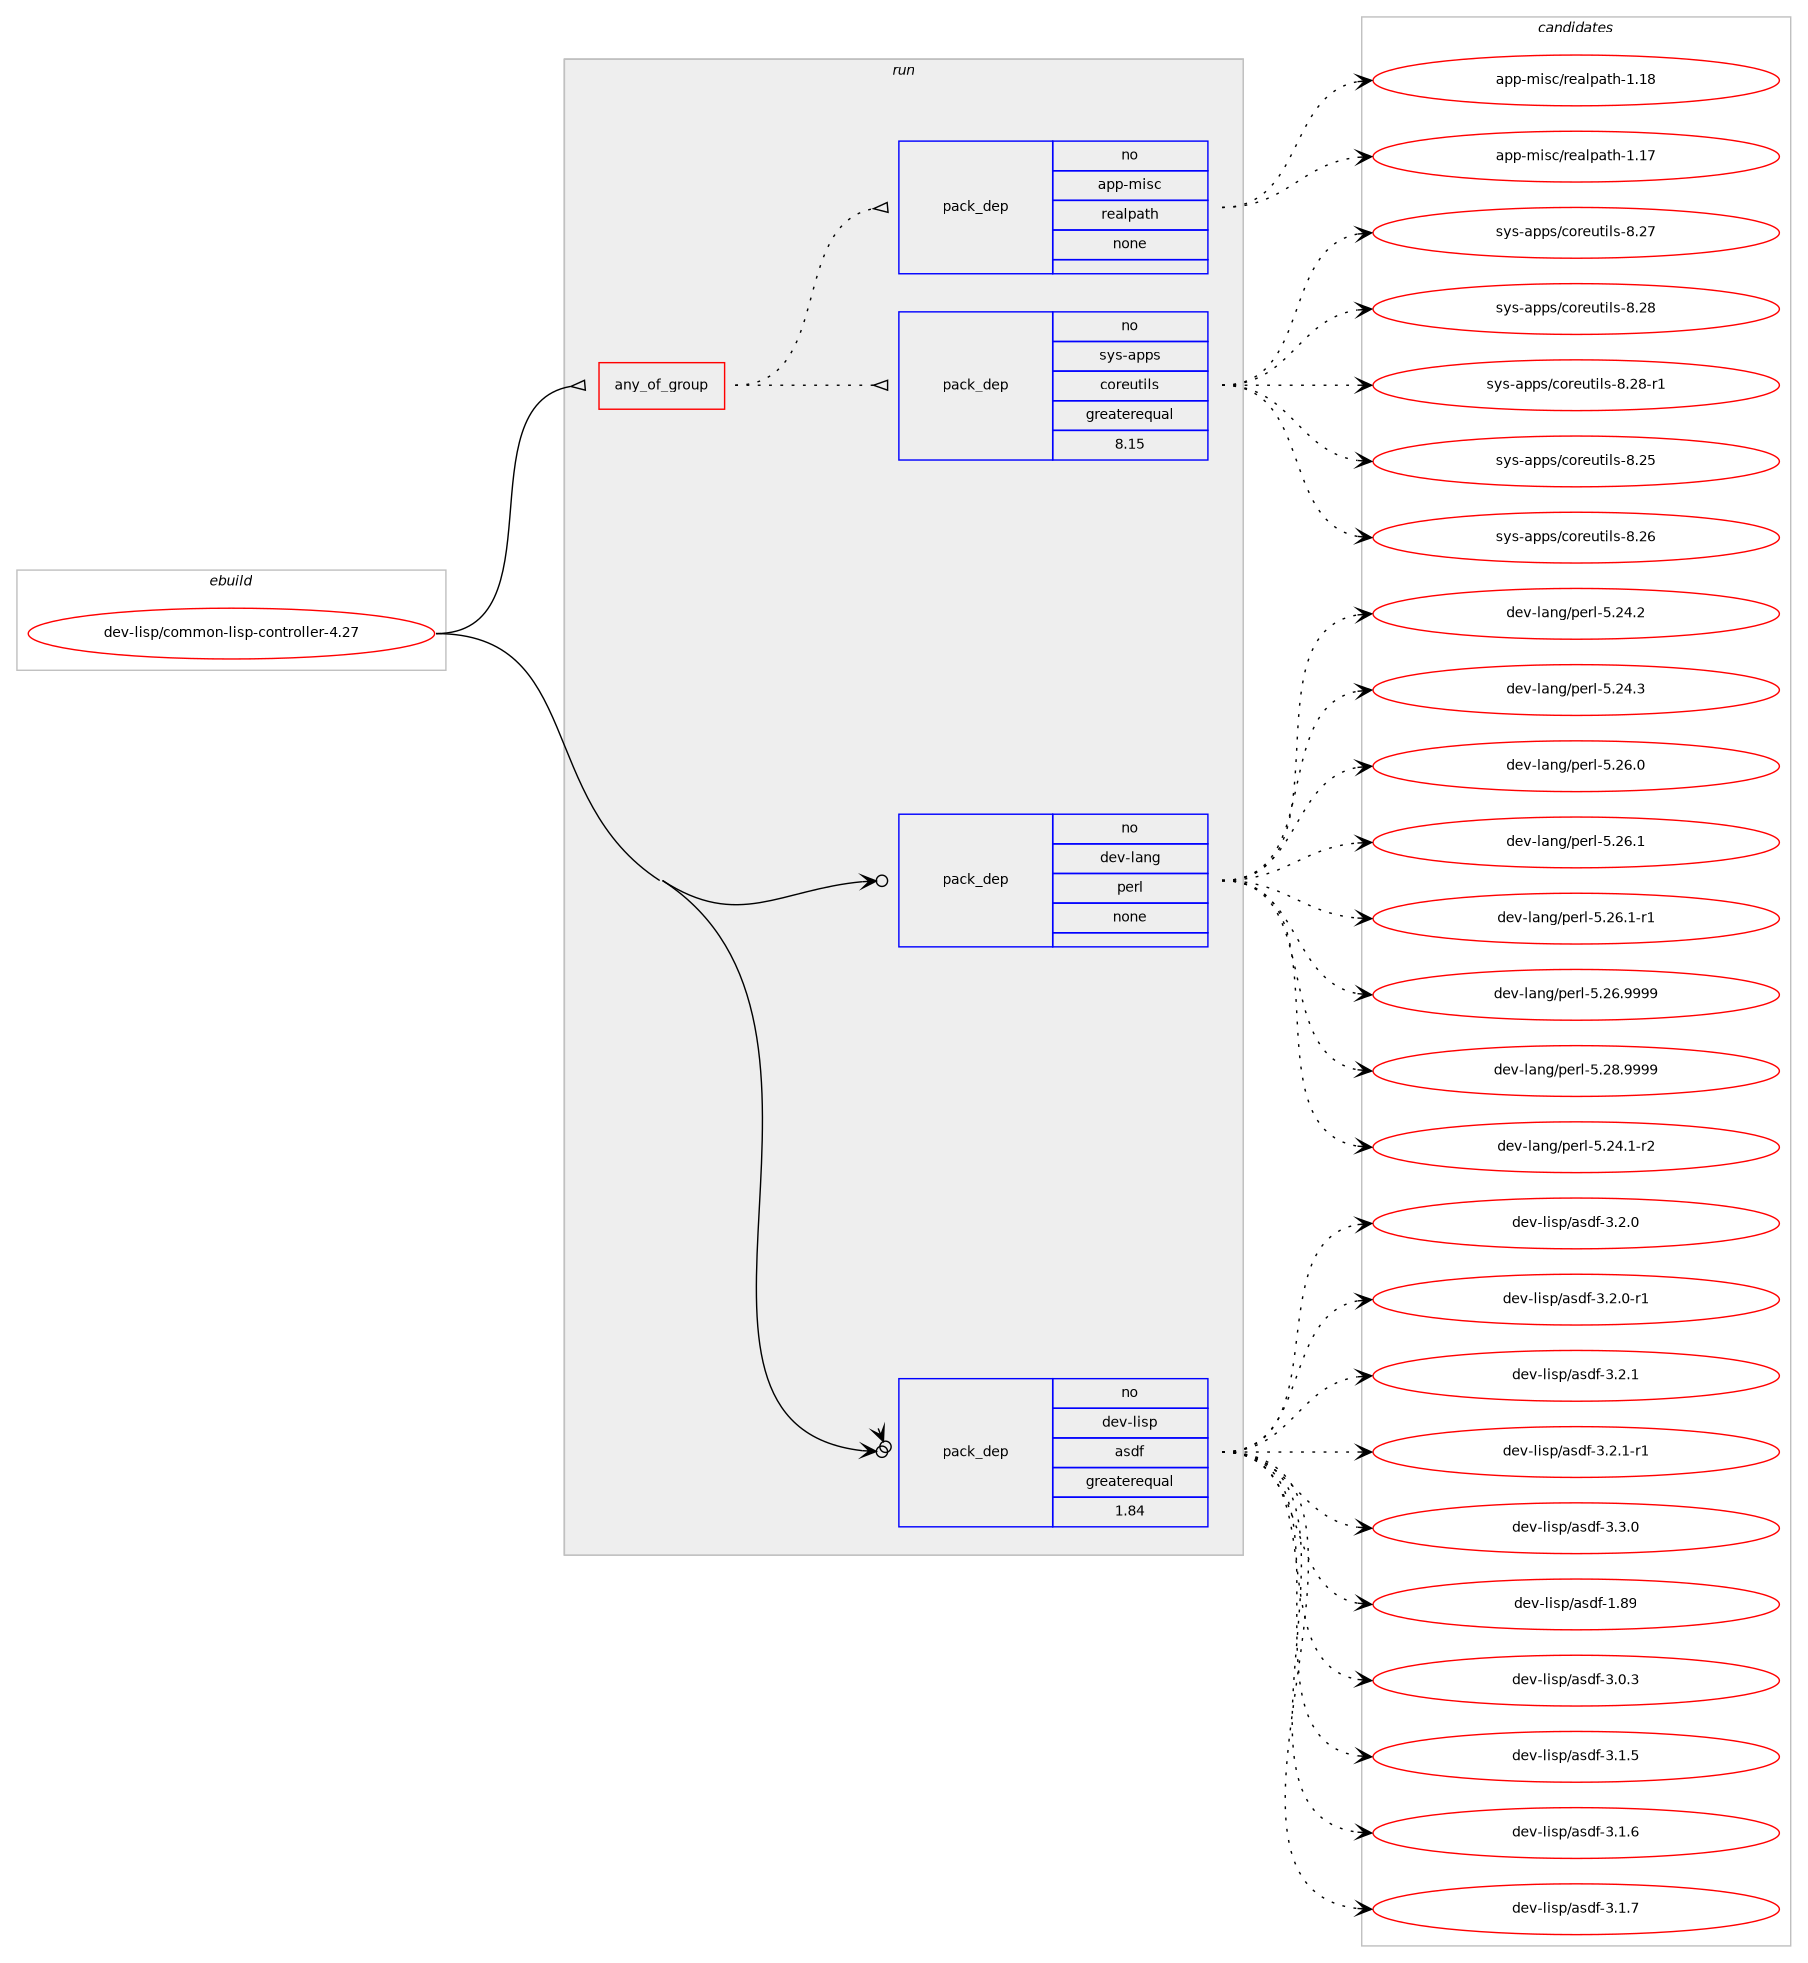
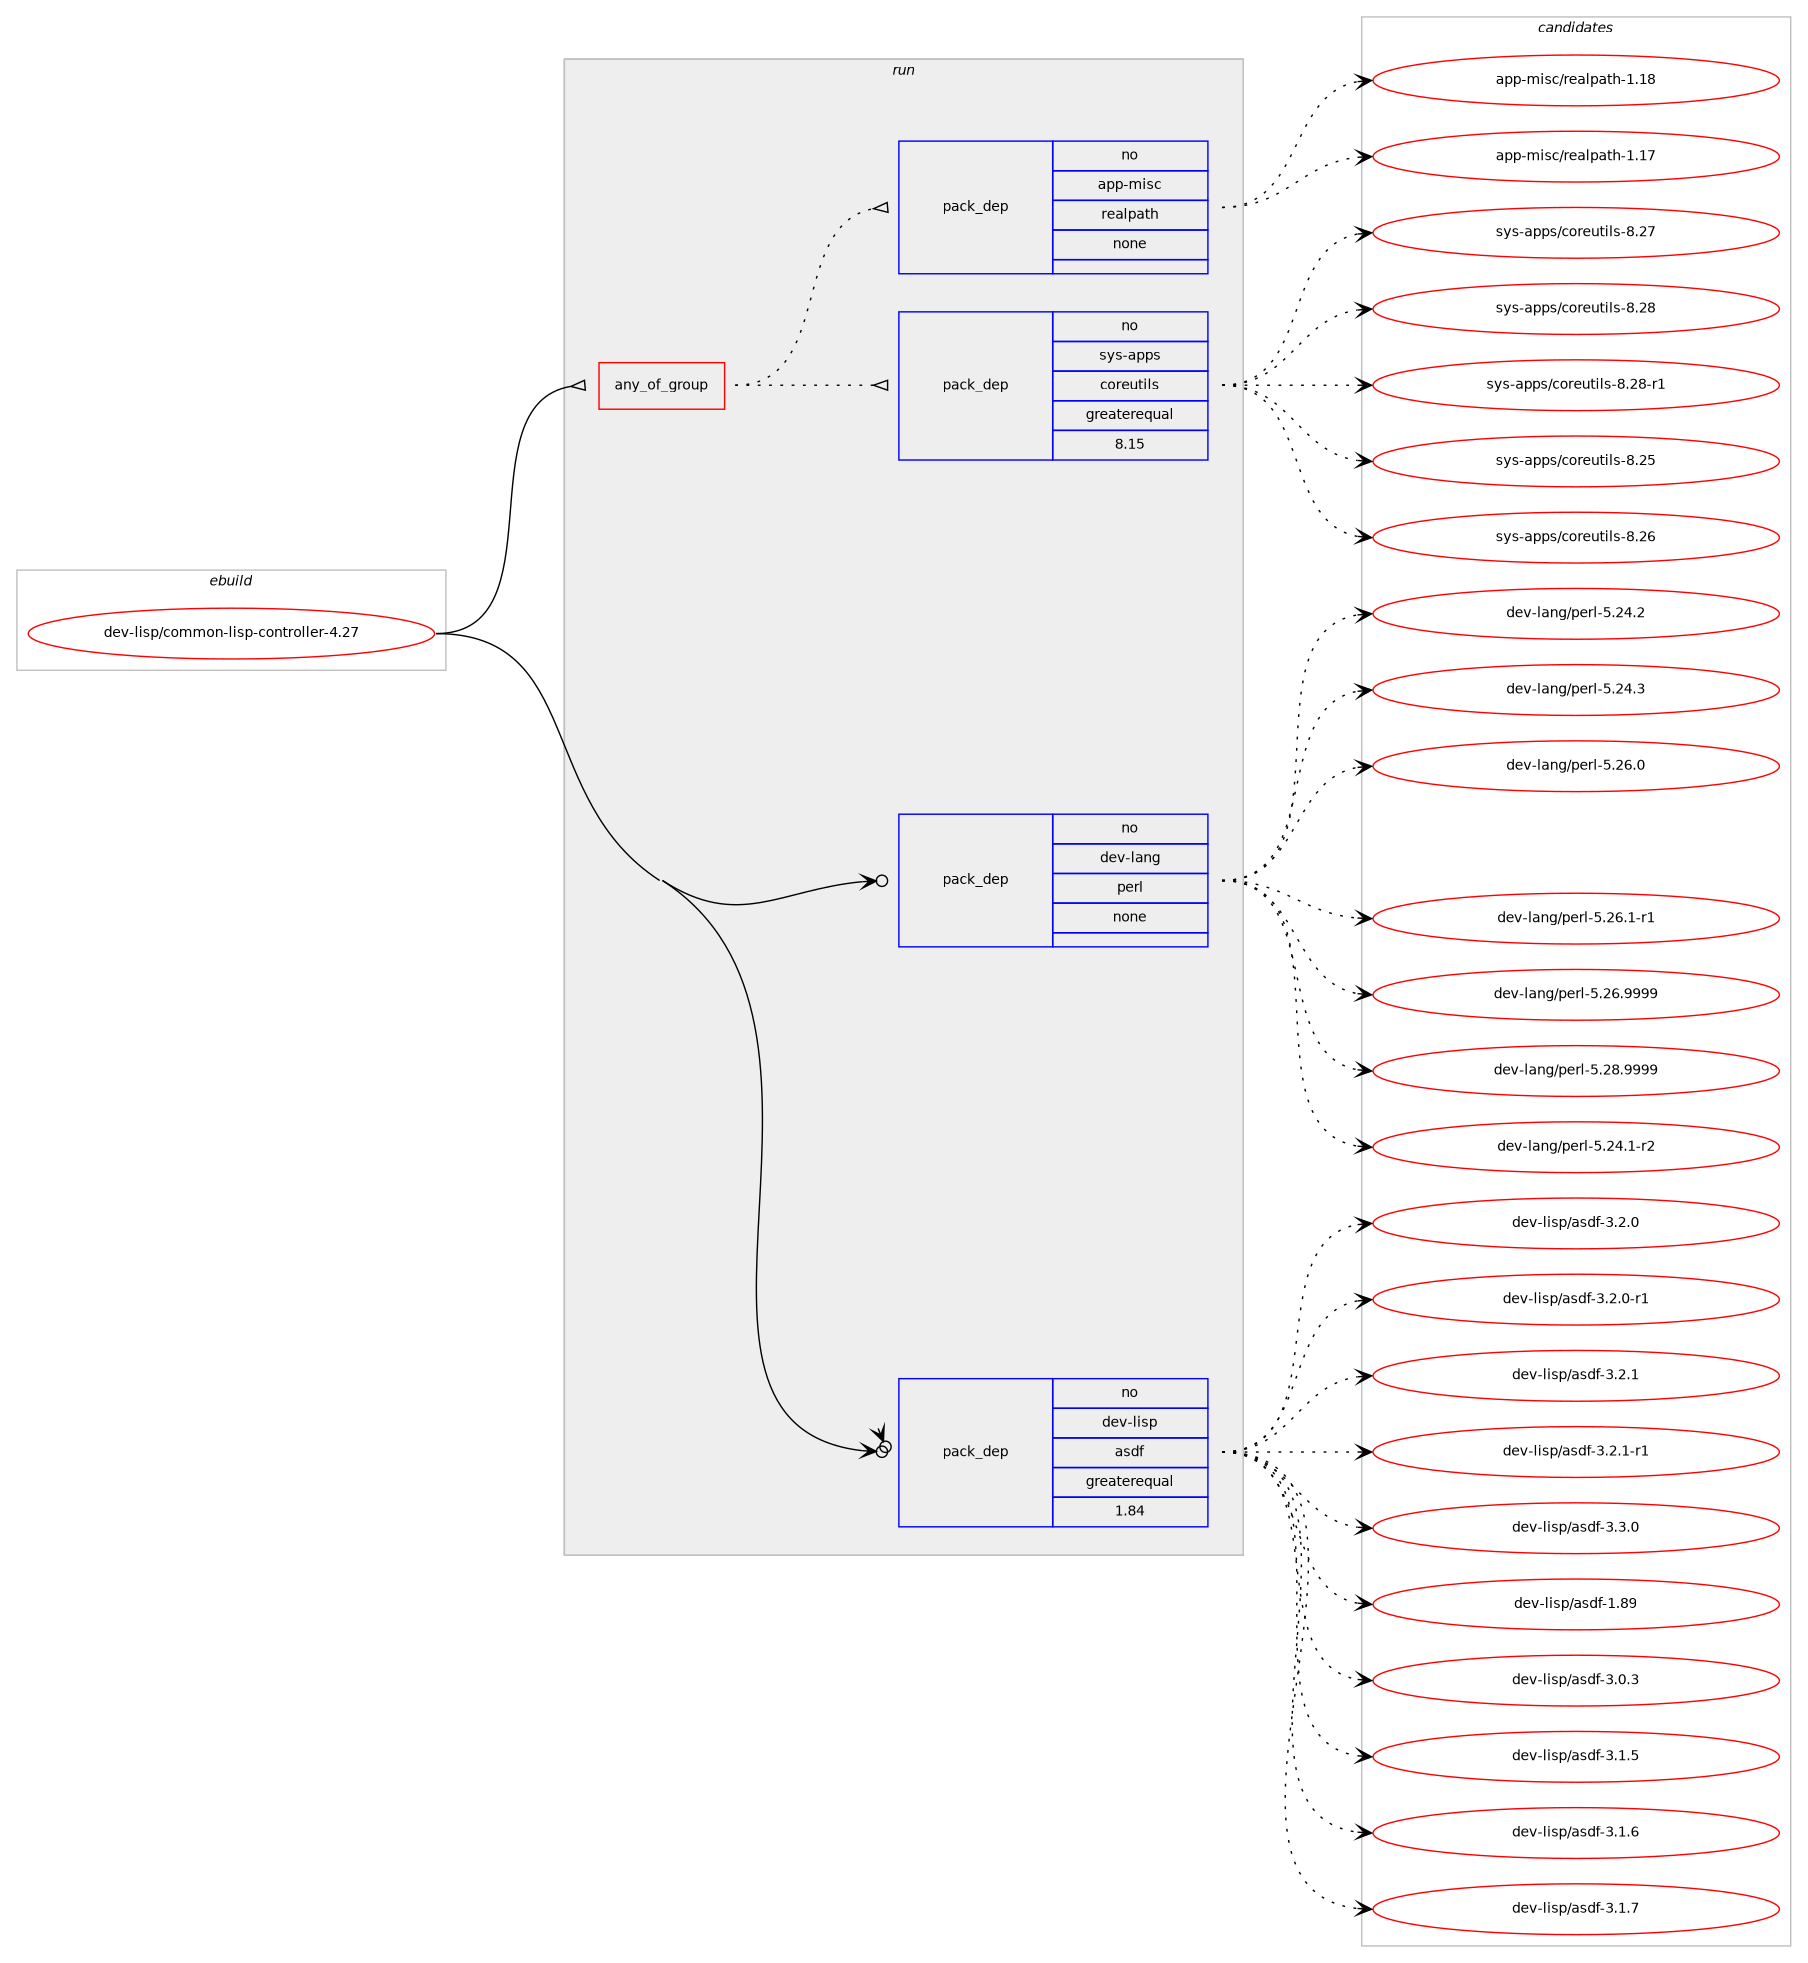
  digraph {
    compound=true
    concentrate=true
    fontname=Helvetica
    fontsize=10
    newrank=true
    rankdir=LR
    ranksep=1.5
    node [color=red fontname=Helvetica fontsize=10]
    edge [arrowhead=vee headport=w style=dotted tailport=e weight=100]
    n1 [label="dev-lisp/common-lisp-controller-4.27" width=4]
    n2 [color=blue label=<<TABLE BORDER="0" CELLBORDER="1" CELLSPACING="0" CELLPADDING="4" WIDTH="220"><TR><TD ROWSPAN="6" CELLPADDING="30">pack_dep</TD></TR><TR><TD WIDTH="110">no</TD></TR><TR><TD>sys-apps</TD></TR><TR><TD>coreutils</TD></TR><TR><TD>greaterequal</TD></TR><TR><TD>8.15</TD></TR></TABLE>> shape=none]
    n3 [color=blue label=<<TABLE BORDER="0" CELLBORDER="1" CELLSPACING="0" CELLPADDING="4" WIDTH="220"><TR><TD ROWSPAN="6" CELLPADDING="30">pack_dep</TD></TR><TR><TD WIDTH="110">no</TD></TR><TR><TD>app-misc</TD></TR><TR><TD>realpath</TD></TR><TR><TD>none</TD></TR><TR><TD></TD></TR></TABLE>> shape=none]
    n4 [label=<<TABLE BORDER="0" CELLBORDER="1" CELLSPACING="0" CELLPADDING="4"><TR><TD CELLPADDING="10">any_of_group</TD></TR></TABLE>> shape=none]
    n5 [color=blue label=<<TABLE BORDER="0" CELLBORDER="1" CELLSPACING="0" CELLPADDING="4" WIDTH="220"><TR><TD ROWSPAN="6" CELLPADDING="30">pack_dep</TD></TR><TR><TD WIDTH="110">no</TD></TR><TR><TD>dev-lang</TD></TR><TR><TD>perl</TD></TR><TR><TD>none</TD></TR><TR><TD></TD></TR></TABLE>> shape=none]
    n6 [color=blue label=<<TABLE BORDER="0" CELLBORDER="1" CELLSPACING="0" CELLPADDING="4" WIDTH="220"><TR><TD ROWSPAN="6" CELLPADDING="30">pack_dep</TD></TR><TR><TD WIDTH="110">no</TD></TR><TR><TD>dev-lisp</TD></TR><TR><TD>asdf</TD></TR><TR><TD>greaterequal</TD></TR><TR><TD>1.84</TD></TR></TABLE>> shape=none]
    n7 [label="sys-apps/coreutils-8.25" width=4]
    n8 [label="sys-apps/coreutils-8.26" width=4]
    n9 [label="sys-apps/coreutils-8.27" width=4]
    n10 [label="sys-apps/coreutils-8.28" width=4]
    n11 [label="sys-apps/coreutils-8.28-r1" width=4]
    n12 [label="dev-lang/perl-5.24.1-r2" width=4]
    n13 [label="dev-lang/perl-5.24.2" width=4]
    n14 [label="dev-lang/perl-5.24.3" width=4]
    n15 [label="dev-lang/perl-5.26.0" width=4]
-   n16 [label="dev-lang/perl-5.26.1" width=4]
    n17 [label="dev-lang/perl-5.26.1-r1" width=4]
    n18 [label="dev-lang/perl-5.26.9999" width=4]
    n19 [label="dev-lang/perl-5.28.9999" width=4]
    n20 [label="app-misc/realpath-1.17" width=4]
    n21 [label="app-misc/realpath-1.18" width=4]
    n22 [label="dev-lisp/asdf-1.89" width=4]
    n23 [label="dev-lisp/asdf-3.0.3" width=4]
    n24 [label="dev-lisp/asdf-3.1.5" width=4]
    n25 [label="dev-lisp/asdf-3.1.6" width=4]
    n26 [label="dev-lisp/asdf-3.1.7" width=4]
    n27 [label="dev-lisp/asdf-3.2.0" width=4]
    n28 [label="dev-lisp/asdf-3.2.0-r1" width=4]
    n29 [label="dev-lisp/asdf-3.2.1" width=4]
    n30 [label="dev-lisp/asdf-3.2.1-r1" width=4]
    n31 [label="dev-lisp/asdf-3.3.0" width=4]
    subgraph cluster_1 {
      color=gray
      label=<<i>ebuild</i>>
      rank=same
      n1
    }
    subgraph cluster_2 {
      color=gray
      label=<<i>dependencies</i>>
      subgraph cluster_3 {
        color=gray
        fillcolor="#eeeeee"
        label=<<i>compile</i>>
        style=filled
      }
      subgraph cluster_4 {
        color=gray
        fillcolor="#eeeeee"
        label=<<i>compile and run</i>>
        style=filled
        subgraph sub_5 {
          color=gray
          fillcolor="#eeeeee"
          label=<<i>compile and run</i>>
          style=filled
          n4
          subgraph sub_6 {
            color=gray
            fillcolor="#eeeeee"
            label=<<i>compile and run</i>>
            style=filled
            n2
          }
          subgraph sub_7 {
            color=gray
            fillcolor="#eeeeee"
            label=<<i>compile and run</i>>
            style=filled
            n3
          }
        }
        subgraph sub_8 {
          color=gray
          fillcolor="#eeeeee"
          label=<<i>compile and run</i>>
          style=filled
          n5
        }
        subgraph sub_9 {
          color=gray
          fillcolor="#eeeeee"
          label=<<i>compile and run</i>>
          style=filled
          n6
        }
      }
      subgraph cluster_10 {
        color=gray
        fillcolor="#eeeeee"
        label=<<i>run</i>>
        style=filled
      }
    }
    subgraph cluster_11 {
      color=gray
      label=<<i>candidates</i>>
      rank=same
      subgraph sub_12 {
        color=black
        label=<<i>candidates</i>>
        nodesep=1
        rank=same
        n7
        n8
        n9
        n10
        n11
      }
      subgraph sub_13 {
        color=black
        label=<<i>candidates</i>>
        nodesep=1
        rank=same
        n12
        n13
        n14
        n15
-       n16
        n17
        n18
        n19
      }
      subgraph sub_14 {
        color=black
        label=<<i>candidates</i>>
        nodesep=1
        rank=same
        n20
        n21
      }
      subgraph sub_15 {
        color=black
        label=<<i>candidates</i>>
        nodesep=1
        rank=same
        n22
        n23
        n24
        n25
        n26
        n27
        n28
        n29
        n30
        n31
      }
    }
    n1 -> n4 [arrowhead=oinv style=solid weight=20]
    n1 -> n5 [arrowhead=odotvee style=solid weight=20]
    n1 -> n6 [arrowhead=odotvee style=solid weight=20]
    n2 -> n7
    n2 -> n8
    n2 -> n9
    n2 -> n10
    n2 -> n11
    n3 -> n20
    n3 -> n21
    n4 -> n2 [arrowhead=oinv weight=20]
    n4 -> n3 [arrowhead=oinv weight=20]
    n5 -> n12
    n5 -> n13
    n5 -> n14
    n5 -> n15
-   n5 -> n16
    n5 -> n17
    n5 -> n18
    n5 -> n19
    n6 -> n22
    n6 -> n23
    n6 -> n24
    n6 -> n25
    n6 -> n26
    n6 -> n27
    n6 -> n28
    n6 -> n29
    n6 -> n30
    n6 -> n31
  }
